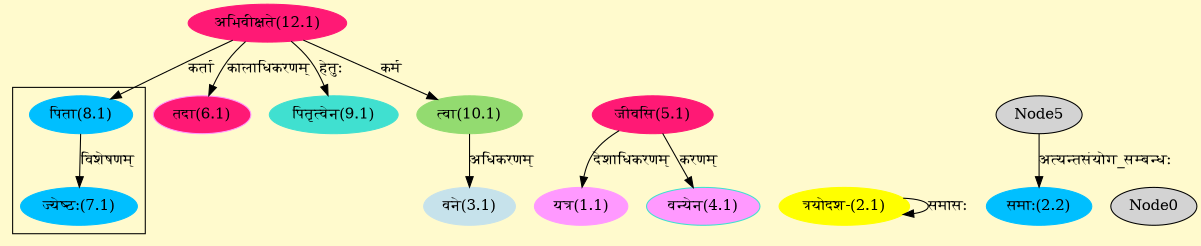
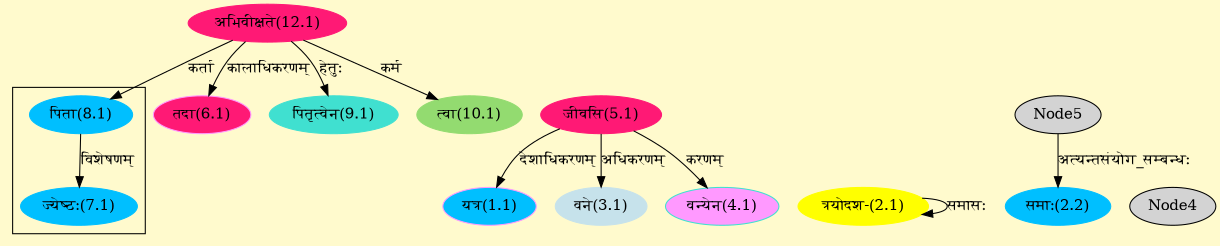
  digraph {
    bgcolor=lemonchiffon1
    compound=true
    rankdir=BT
    node [color="#00BFFF" style=filled]
    edge [dir=back]
    n1 [label="ज्येष्ठः(7.1)"]
    n2 [label="पिता(8.1)"]
    n3 [color="#FF1975" label="अभिवीक्षते(12.1)"]
-   n4 [color="#FF99FF" label="यत्र(1.1)"]
+   n4 [color="#FF99FF" label="यत्र(1.1)" fillcolor="#00BFFF"]
    n5 [color="#FF1975" label="जीवसि(5.1)"]
    n6 [color="#FFFF00" label="त्रयोदश-(2.1)"]
    n7 [label="समाः(2.2)"]
    Node5 [color=""]
    n9 [color="#C6E2EB" label="वने(3.1)"]
    n10 [color="#40E0D0" fillcolor="#FF99FF" label="वन्येन(4.1)"]
-   Node0 [color=""]
+   Node0 [label=Node4 color=""]
    n12 [color="#FF99FF" fillcolor="#FF1975" label="तदा(6.1)"]
    n13 [color="#40E0D0" label="पितृत्वेन(9.1)"]
    n14 [color="#93DB70" label="त्वा(10.1)"]
    subgraph cluster_1 {
      n1
      n2
    }
    n1 -> n2 [label="विशेषणम्"]
    n2 -> n3 [label="कर्ता"]
    n4 -> n5 [label="देशाधिकरणम्"]
    n6 -> n6 [label="समासः"]
    n7 -> Node5 [label="अत्यन्तसंयोग_सम्बन्धः"]
-   n9 -> n14 [label="अधिकरणम्"]
+   n9 -> n5 [label="अधिकरणम्"]
    n10 -> n5 [label="करणम्"]
    n12 -> n3 [label="कालाधिकरणम्"]
    n13 -> n3 [label="हेतुः"]
    n14 -> n3 [label="कर्म"]
  }
